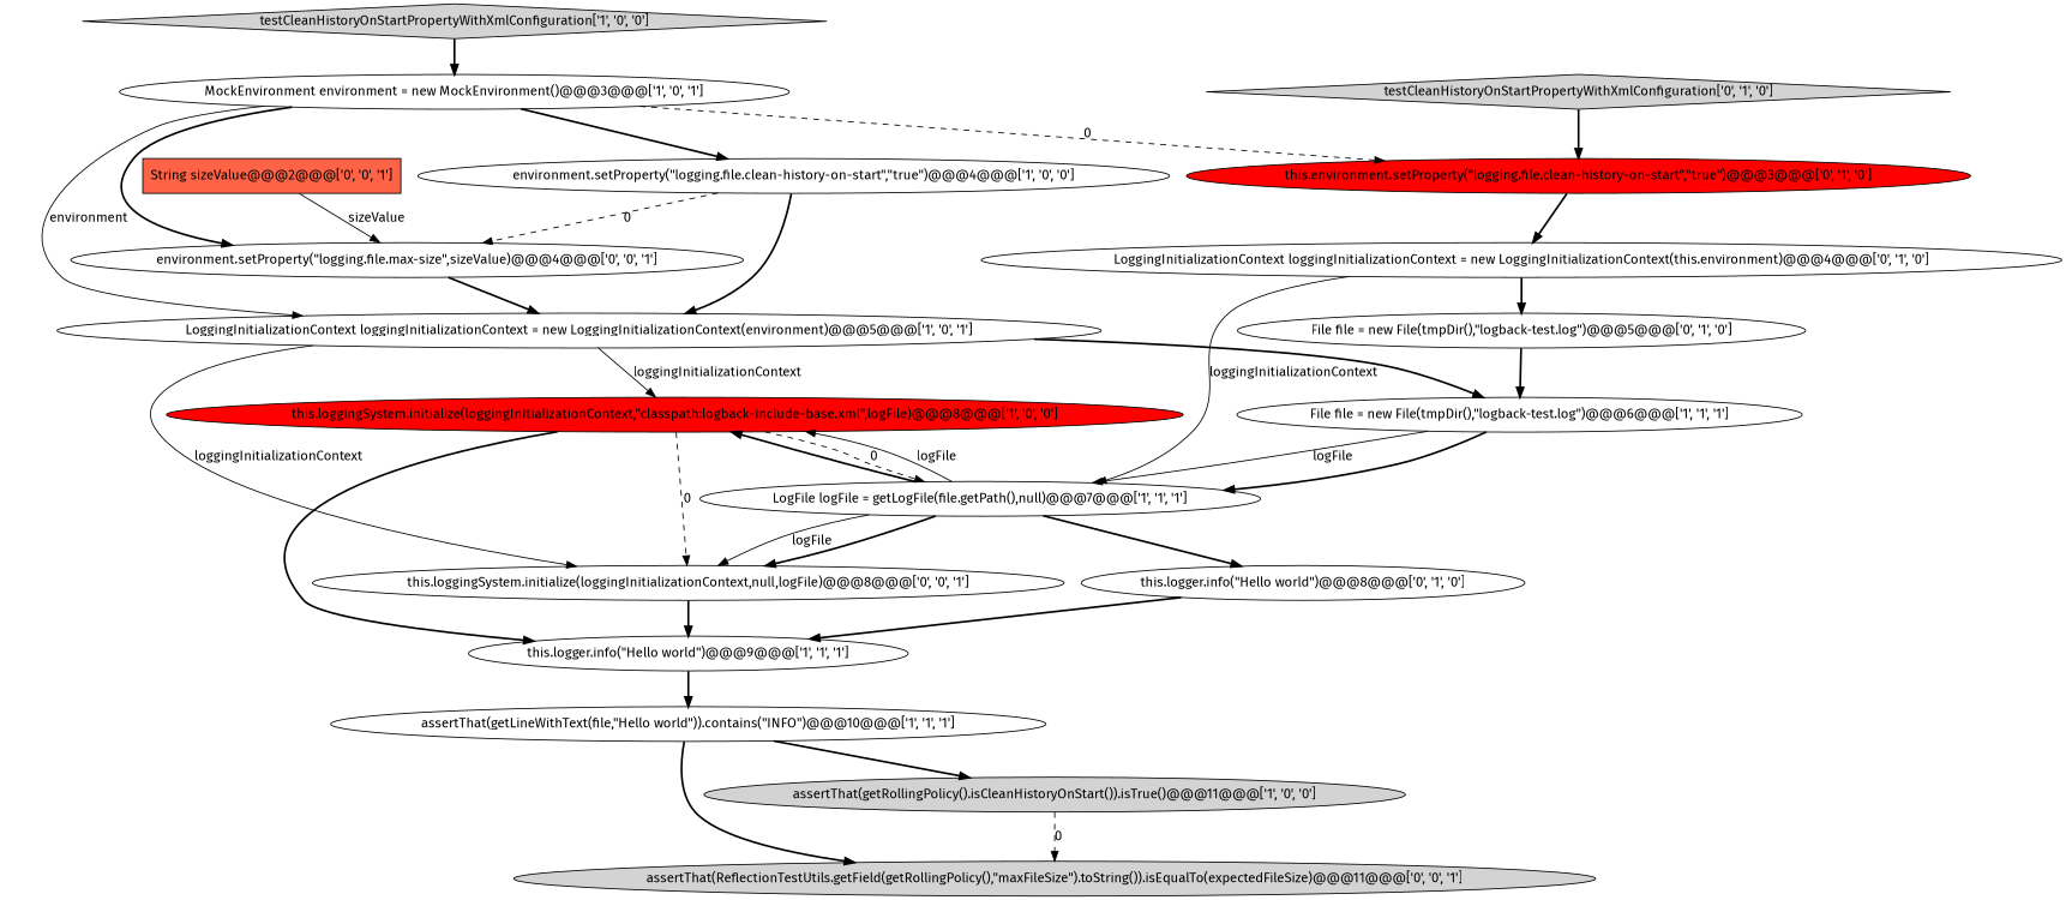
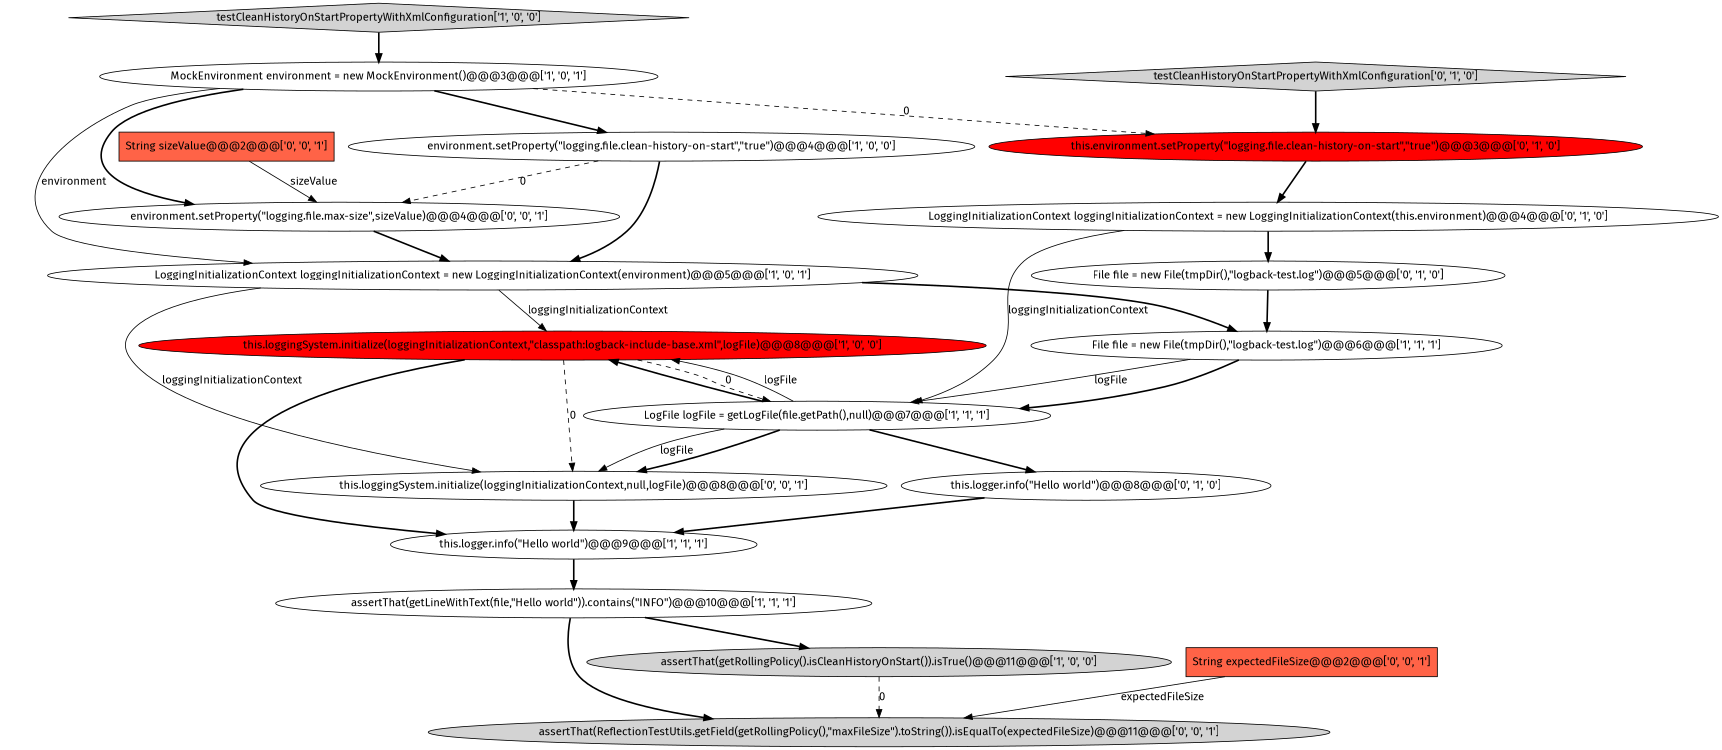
  digraph {
    fontname="Fira Sans"
    node [fillcolor=white fontname="Fira Sans" shape=ellipse style=filled]
    edge [fontname="Fira Sans" style=bold]
    n1 [label="this.logger.info(\"Hello world\")@@@9@@@['1', '1', '1']"]
    n2 [label="assertThat(getLineWithText(file,\"Hello world\")).contains(\"INFO\")@@@10@@@['1', '1', '1']"]
    n3 [fillcolor=lightgray label="assertThat(getRollingPolicy().isCleanHistoryOnStart()).isTrue()@@@11@@@['1', '0', '0']"]
    n4 [fillcolor=lightgray label="assertThat(ReflectionTestUtils.getField(getRollingPolicy(),\"maxFileSize\").toString()).isEqualTo(expectedFileSize)@@@11@@@['0', '0', '1']"]
    n5 [fillcolor=tomato label="String sizeValue@@@2@@@['0', '0', '1']" shape=box]
    n6 [label="environment.setProperty(\"logging.file.max-size\",sizeValue)@@@4@@@['0', '0', '1']"]
    n7 [label="LoggingInitializationContext loggingInitializationContext = new LoggingInitializationContext(environment)@@@5@@@['1', '0', '1']"]
    n8 [label="LoggingInitializationContext loggingInitializationContext = new LoggingInitializationContext(this.environment)@@@4@@@['0', '1', '0']"]
    n9 [label="LogFile logFile = getLogFile(file.getPath(),null)@@@7@@@['1', '1', '1']"]
    n10 [label="File file = new File(tmpDir(),\"logback-test.log\")@@@5@@@['0', '1', '0']"]
    n11 [fillcolor=red label="this.loggingSystem.initialize(loggingInitializationContext,\"classpath:logback-include-base.xml\",logFile)@@@8@@@['1', '0', '0']"]
    n12 [label="this.loggingSystem.initialize(loggingInitializationContext,null,logFile)@@@8@@@['0', '0', '1']"]
    n13 [label="this.logger.info(\"Hello world\")@@@8@@@['0', '1', '0']"]
    n14 [label="File file = new File(tmpDir(),\"logback-test.log\")@@@6@@@['1', '1', '1']"]
    n15 [fillcolor=lightgray label="testCleanHistoryOnStartPropertyWithXmlConfiguration['1', '0', '0']" shape=diamond]
    n16 [label="MockEnvironment environment = new MockEnvironment()@@@3@@@['1', '0', '1']"]
    n17 [fillcolor=red label="this.environment.setProperty(\"logging.file.clean-history-on-start\",\"true\")@@@3@@@['0', '1', '0']"]
    n18 [label="environment.setProperty(\"logging.file.clean-history-on-start\",\"true\")@@@4@@@['1', '0', '0']"]
+   n19 [fillcolor=tomato label="String expectedFileSize@@@2@@@['0', '0', '1']" shape=box]
    n20 [fillcolor=lightgray label="testCleanHistoryOnStartPropertyWithXmlConfiguration['0', '1', '0']" shape=diamond]
    n1 -> n2
    n2 -> n3
    n2 -> n4
    n3 -> n4 [label=0 style=dashed]
    n5 -> n6 [label=sizeValue style=solid]
    n6 -> n7
    n7 -> n11 [label=loggingInitializationContext style=solid]
    n7 -> n12 [label=loggingInitializationContext style=solid]
    n7 -> n14
    n8 -> n9 [label=loggingInitializationContext style=solid]
    n8 -> n10
    n9 -> n11 [label=logFile style=solid]
    n9 -> n11
    n9 -> n12
    n9 -> n12 [label=logFile style=solid]
    n9 -> n13
    n10 -> n14
    n11 -> n1
    n11 -> n9 [label=0 style=dashed]
    n11 -> n12 [label=0 style=dashed]
    n12 -> n1
    n13 -> n1
    n14 -> n9
    n14 -> n9 [label=logFile style=solid]
    n15 -> n16
    n16 -> n6
    n16 -> n7 [label=environment style=solid]
    n16 -> n17 [label=0 style=dashed]
    n16 -> n18
    n17 -> n8
    n18 -> n6 [label=0 style=dashed]
    n18 -> n7
+   n19 -> n4 [label=expectedFileSize style=solid]
    n20 -> n17
  }
